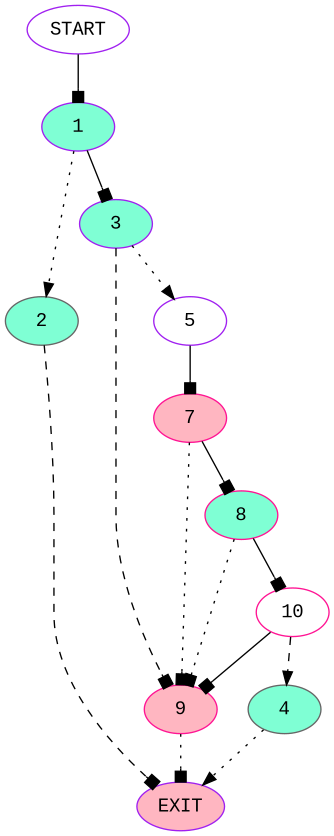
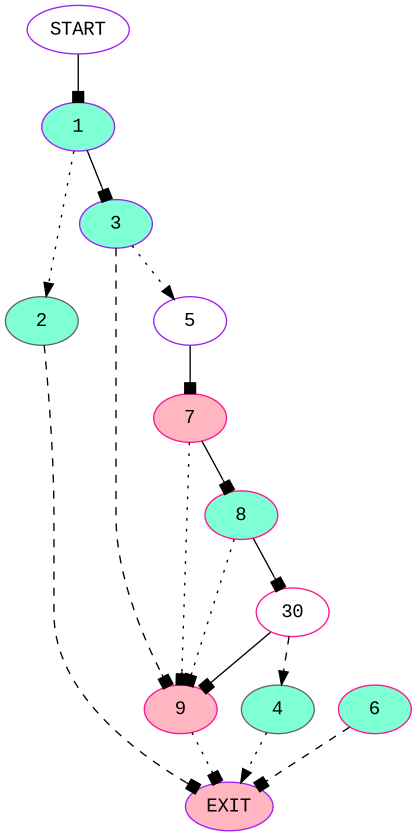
  digraph {
    fontname="Liberation Mono"
    node [color=purple fillcolor=aquamarine fontname="Liberation Mono" style=filled]
    edge [arrowhead=box fontname="Liberation Mono" style=solid]
    n1 [fillcolor=white label=START]
    1
    2 [color=gray40]
    3
    n5 [fillcolor=lightpink label=EXIT]
    5 [fillcolor=white]
    9 [color=deeppink fillcolor=lightpink]
    4 [color=gray40]
    7 [color=deeppink fillcolor=lightpink]
+   6 [color=deeppink]
    8 [color=deeppink]
-   10 [color=deeppink fillcolor=white]
+   10 [color=deeppink fillcolor=white label=30]
    n1 -> 1
    1 -> 2 [arrowhead=normal style=dotted]
    1 -> 3
    2 -> n5 [style=dashed]
    3 -> 5 [arrowhead=normal style=dotted]
    3 -> 9 [style=dashed]
    5 -> 7
    9 -> n5 [style=dotted]
    4 -> n5 [arrowhead=normal style=dotted]
    7 -> 9 [style=dotted]
    7 -> 8
+   6 -> n5 [style=dashed]
    8 -> 9 [style=dotted]
    8 -> 10
    10 -> 9
    10 -> 4 [arrowhead=normal style=dashed]
  }
